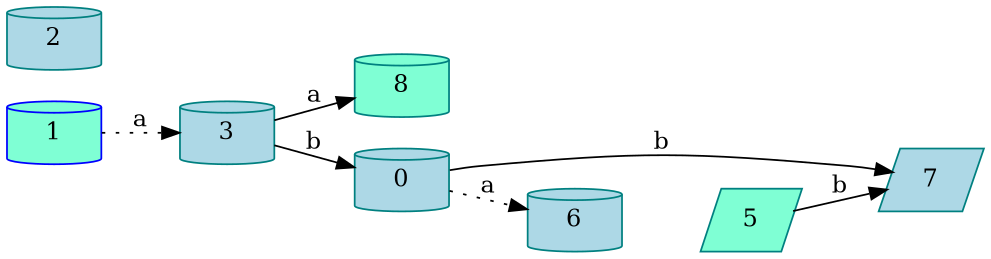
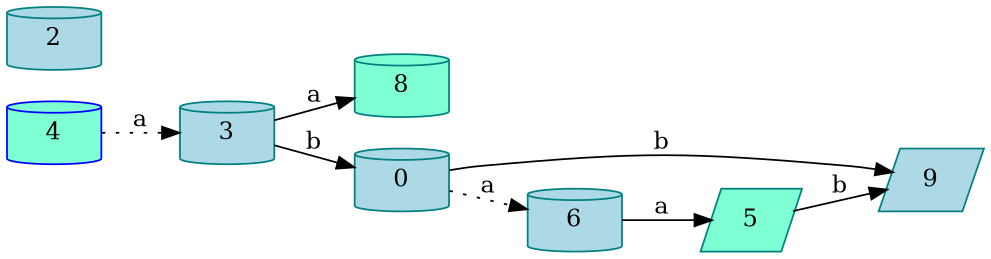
  strict digraph {
    rankdir=LR
    node [color=teal fillcolor=lightblue shape=cylinder style=filled]
    edge [style=solid]
-   1 [color=blue fillcolor=aquamarine]
+   1 [color=blue fillcolor=aquamarine label=4]
    3
    n3 [fillcolor=aquamarine label=8]
    0
    2
-   7 [shape=parallelogram]
+   7 [shape=parallelogram label=9]
    6
    5 [fillcolor=aquamarine shape=parallelogram]
    1 -> 3 [label=a style=dotted]
    3 -> n3 [label=a]
    3 -> 0 [label=b]
    0 -> 7 [label=b]
    0 -> 6 [label=a style=dotted]
+   6 -> 5 [label=a]
    5 -> 7 [label=b]
  }
